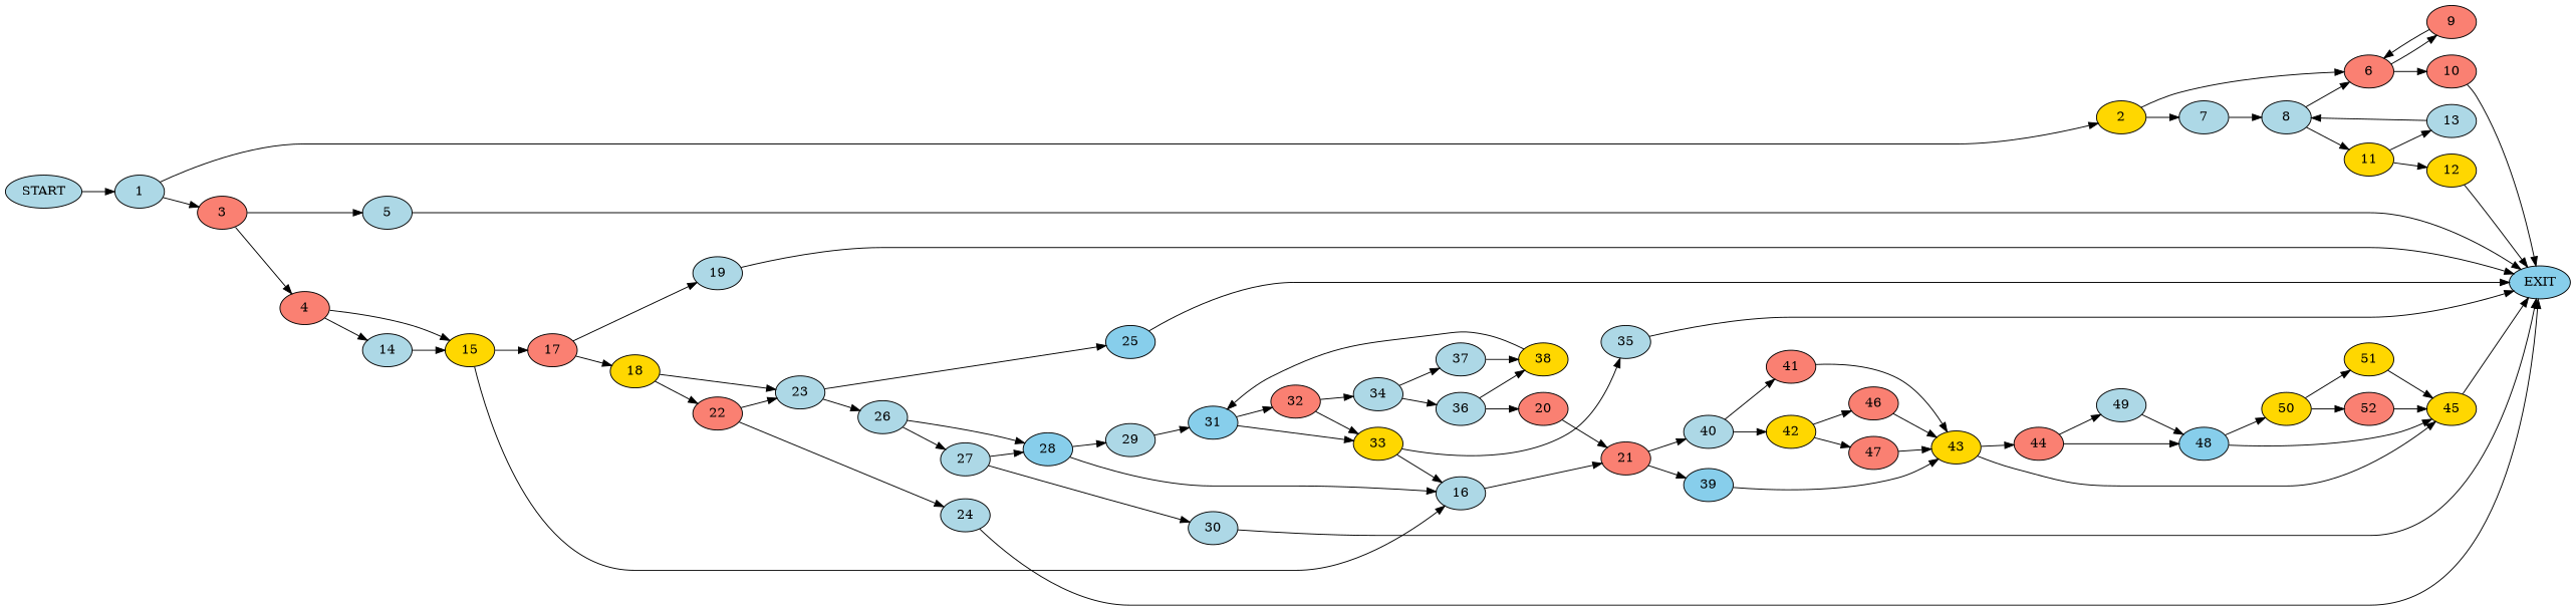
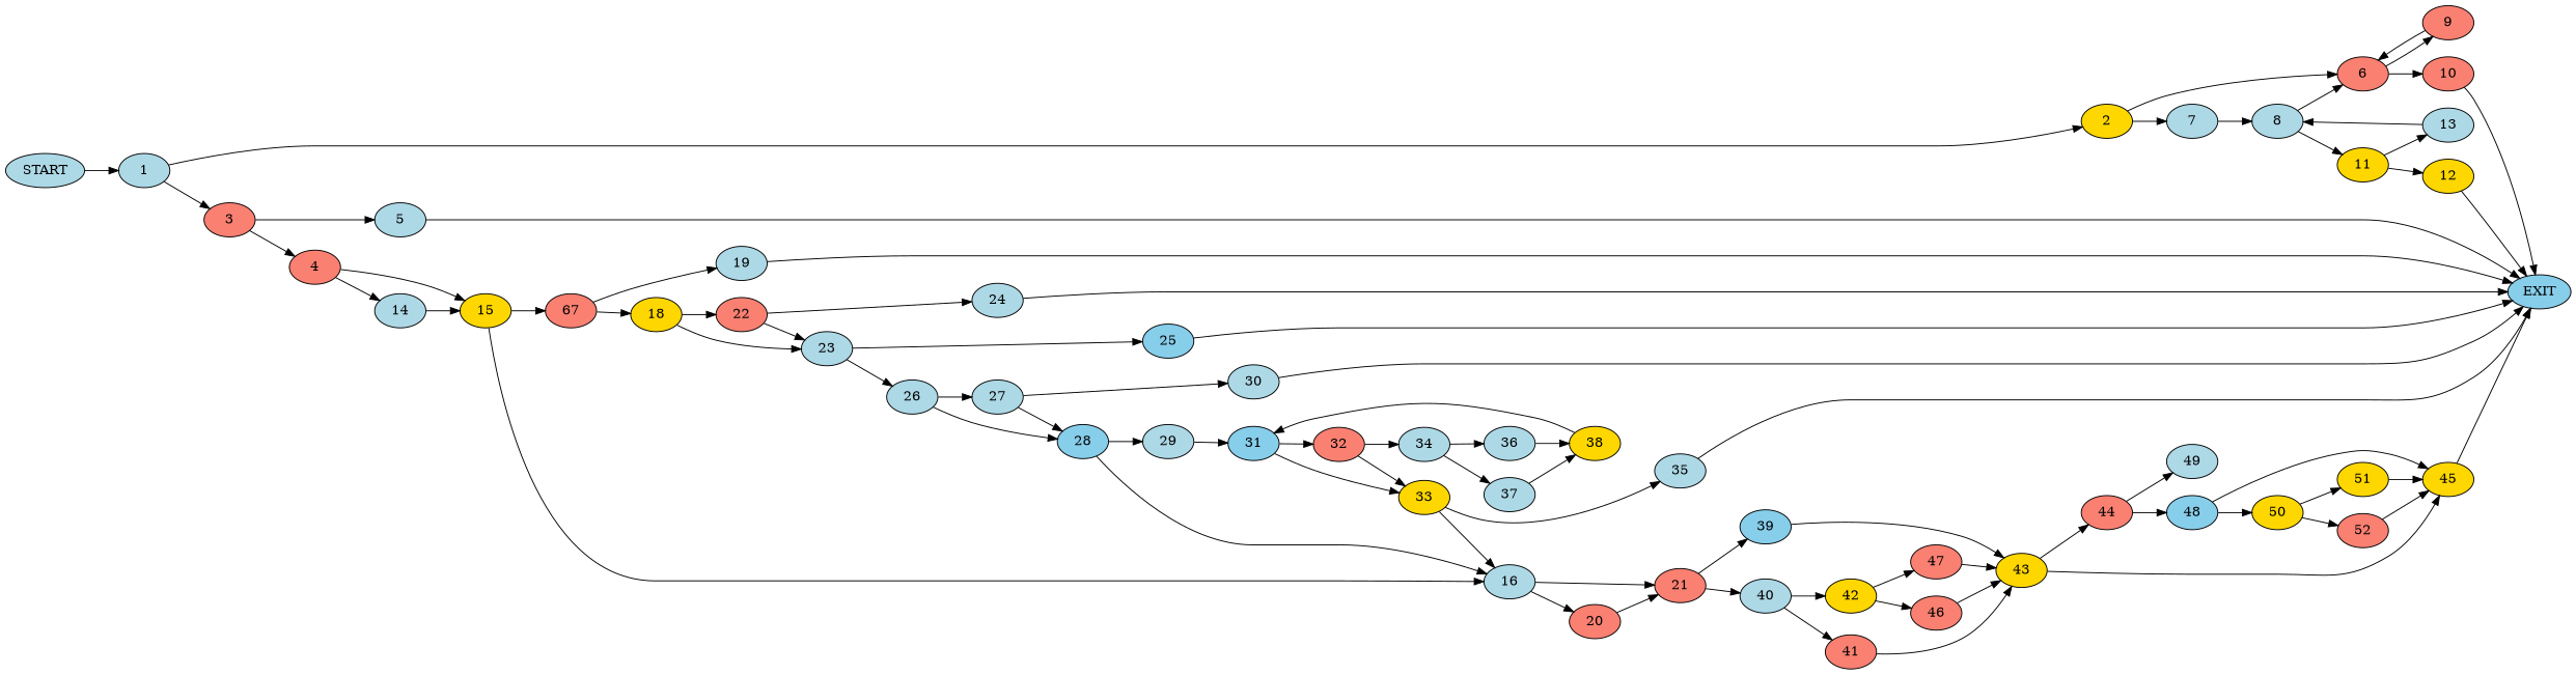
  digraph {
    rankdir=LR
    node [fillcolor=lightblue style=filled]
    n1 [label=START]
    1
    2 [fillcolor=gold]
    3 [fillcolor=salmon]
    n5 [fillcolor=skyblue label=EXIT]
    6 [fillcolor=salmon]
    7
    4 [fillcolor=salmon]
    5
    9 [fillcolor=salmon]
    10 [fillcolor=salmon]
    8
    14
    15 [fillcolor=gold]
    16
-   17 [fillcolor=salmon]
+   17 [fillcolor=salmon label=67]
    11 [fillcolor=gold]
    12 [fillcolor=gold]
    13
    20 [fillcolor=salmon]
    21 [fillcolor=salmon]
    18 [fillcolor=gold]
    19
    39 [fillcolor=skyblue]
    40
    22 [fillcolor=salmon]
    23
    24
    25 [fillcolor=skyblue]
    26
    43 [fillcolor=gold]
    41 [fillcolor=salmon]
    42 [fillcolor=gold]
    27
    28 [fillcolor=skyblue]
    30
    29
    31 [fillcolor=skyblue]
    32 [fillcolor=salmon]
    33 [fillcolor=gold]
    34
    35
    36
    37
    38 [fillcolor=gold]
    44 [fillcolor=salmon]
    45 [fillcolor=gold]
    46 [fillcolor=salmon]
    47 [fillcolor=salmon]
    48 [fillcolor=skyblue]
    49
    50 [fillcolor=gold]
    51 [fillcolor=gold]
    52 [fillcolor=salmon]
    n1 -> 1
    1 -> 2
    1 -> 3
    2 -> 6
    2 -> 7
    3 -> 4
    3 -> 5
    6 -> 9
    6 -> 10
    7 -> 8
    4 -> 14
    4 -> 15
    5 -> n5
    9 -> 6
    10 -> n5
    8 -> 6
    8 -> 11
    14 -> 15
    15 -> 16
    15 -> 17
-   36 -> 20
+   16 -> 20
    16 -> 21
    17 -> 18
    17 -> 19
    11 -> 12
    11 -> 13
    12 -> n5
    13 -> 8
    20 -> 21
    21 -> 39
    21 -> 40
    18 -> 22
    18 -> 23
    19 -> n5
    39 -> 43
    40 -> 41
    40 -> 42
    22 -> 23
    22 -> 24
    23 -> 25
    23 -> 26
    24 -> n5
    25 -> n5
    26 -> 27
    26 -> 28
    43 -> 44
    43 -> 45
    41 -> 43
    42 -> 46
    42 -> 47
    27 -> 28
    27 -> 30
    28 -> 16
    28 -> 29
    30 -> n5
    29 -> 31
    31 -> 32
    31 -> 33
    32 -> 33
    32 -> 34
    33 -> 16
    33 -> 35
    34 -> 36
    34 -> 37
    35 -> n5
    36 -> 38
    37 -> 38
    38 -> 31
    44 -> 48
    44 -> 49
    45 -> n5
    46 -> 43
    47 -> 43
    48 -> 45
    48 -> 50
-   49 -> 48
    50 -> 51
    50 -> 52
    51 -> 45
    52 -> 45
  }
